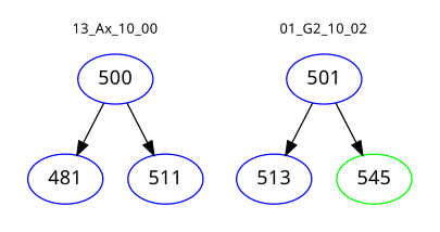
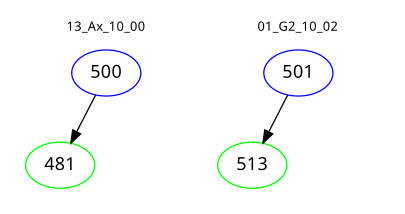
  digraph {
    fontname="Noto Sans"
    node [color=blue fontname="Noto Sans"]
    edge [color=black fontname="Noto Sans"]
    n1 [label=500]
-   n2 [label=481]
-   n3 [label=511]
+   n2 [color=green label=481]
    n4 [label=501]
-   n5 [label=513]
-   n6 [color=green label=545]
+   n5 [color=green label=513]
    subgraph cluster_1 {
      color=white
      fontsize=10
      label="13_Ax_10_00"
      n1
      n2
-     n3
    }
    subgraph cluster_2 {
      color=white
      fontsize=10
      label="01_G2_10_02"
      n4
      n5
-     n6
    }
    n1 -> n2
-   n1 -> n3
    n4 -> n5
-   n4 -> n6
  }
